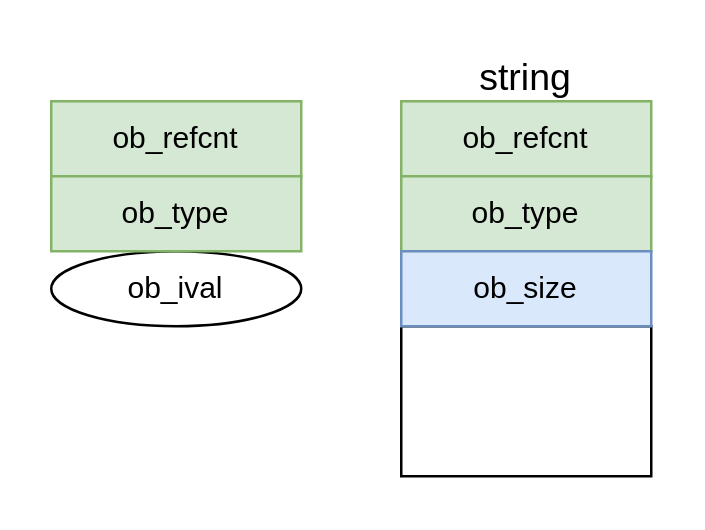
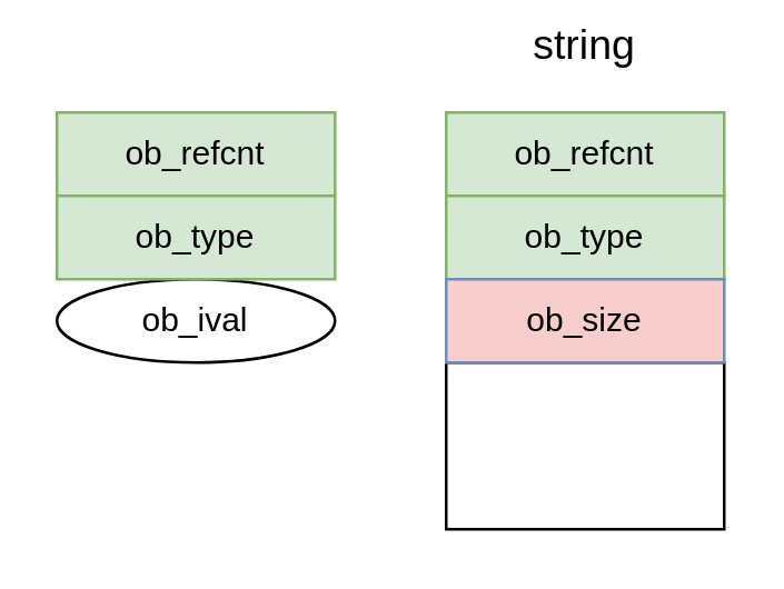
  <mxCell id="0" />
  <mxCell id="1" parent="0" />
  <mxCell id="2" value="" style="group" vertex="1" connectable="0" parent="1"><mxGeometry x="160" y="40" width="100" height="150" as="geometry" /></mxCell>
  <mxCell id="3" value="" style="group" vertex="1" connectable="0" parent="2"><mxGeometry width="100" height="60" as="geometry" /></mxCell>
  <mxCell id="4" value="ob_refcnt" style="rounded=0;whiteSpace=wrap;html=1;fillColor=#d5e8d4;strokeColor=#82b366;" vertex="1" parent="3"><mxGeometry width="100" height="30" as="geometry" /></mxCell>
  <mxCell id="5" value="ob_type" style="rounded=0;whiteSpace=wrap;html=1;fillColor=#d5e8d4;strokeColor=#82b366;" vertex="1" parent="3"><mxGeometry y="30" width="100" height="30" as="geometry" /></mxCell>
  <mxCell id="6" value="" style="rounded=0;whiteSpace=wrap;html=1;" vertex="1" parent="2"><mxGeometry y="90" width="100" height="60" as="geometry" /></mxCell>
- <mxCell id="7" value="ob_size" style="rounded=0;whiteSpace=wrap;html=1;fillColor=#dae8fc;strokeColor=#6c8ebf;" vertex="1" parent="2"><mxGeometry y="60" width="100" height="30" as="geometry" /></mxCell>
+ <mxCell id="7" value="ob_size" style="rounded=0;whiteSpace=wrap;html=1;fillColor=#f8cecc;strokeColor=#6c8ebf;" vertex="1" parent="2"><mxGeometry y="60" width="100" height="30" as="geometry" /></mxCell>
  <mxCell id="8" value="" style="group" vertex="1" connectable="0" parent="1"><mxGeometry x="20" y="20" width="100" height="110" as="geometry" /></mxCell>
  <mxCell id="9" value="" style="group" vertex="1" connectable="0" parent="8"><mxGeometry y="20" width="100" height="90" as="geometry" /></mxCell>
  <mxCell id="10" value="ob_ival" style="ellipse;whiteSpace=wrap;html=1;" vertex="1" parent="9"><mxGeometry y="60" width="100" height="30" as="geometry" /></mxCell>
  <mxCell id="11" value="" style="group" vertex="1" connectable="0" parent="9"><mxGeometry width="100" height="60" as="geometry" /></mxCell>
  <mxCell id="12" value="ob_refcnt" style="rounded=0;whiteSpace=wrap;html=1;fillColor=#d5e8d4;strokeColor=#82b366;" vertex="1" parent="11"><mxGeometry width="100" height="30" as="geometry" /></mxCell>
  <mxCell id="13" value="ob_type" style="rounded=0;whiteSpace=wrap;html=1;fillColor=#d5e8d4;strokeColor=#82b366;" vertex="1" parent="11"><mxGeometry y="30" width="100" height="30" as="geometry" /></mxCell>
- <mxCell id="14" value="&lt;font style=&quot;font-size: 15px&quot;&gt;string&lt;/font&gt;" style="text;html=1;strokeColor=none;fillColor=none;align=center;verticalAlign=middle;whiteSpace=wrap;rounded=0;" vertex="1" parent="1"><mxGeometry x="190" y="20" width="40" height="20" as="geometry" /></mxCell>
+ <mxCell id="14" value="&lt;font style=&quot;font-size: 15px&quot;&gt;string&lt;/font&gt;" style="text;html=1;strokeColor=none;fillColor=none;align=center;verticalAlign=middle;whiteSpace=wrap;rounded=0;" vertex="1" parent="1"><mxGeometry x="190" y="5" width="40" height="20" as="geometry" /></mxCell>
